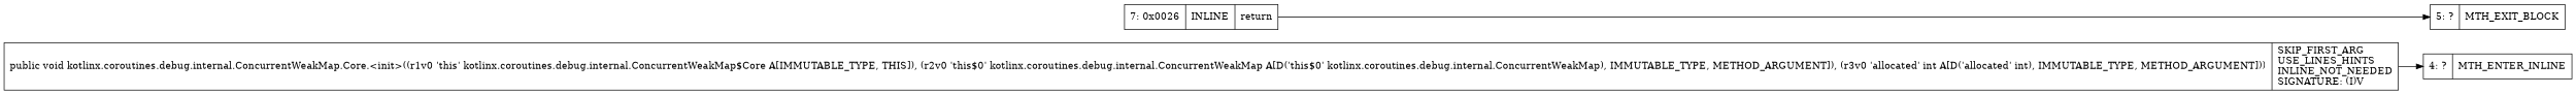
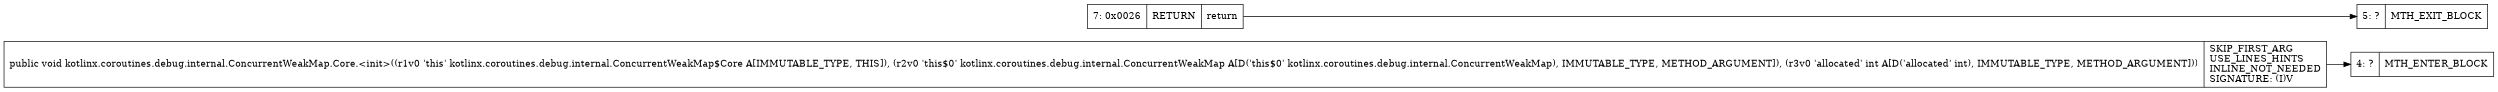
  digraph {
    rankdir=LR
    node [shape=record]
-   n1 [label="{4\:\ ?|MTH_ENTER_INLINE\l}"]
-   n2 [label="{7\:\ 0x0026|INLINE\l|return\l}"]
+   n1 [label="{4\:\ ?|MTH_ENTER_BLOCK\l}"]
+   n2 [label="{7\:\ 0x0026|RETURN\l|return\l}"]
    n3 [label="{5\:\ ?|MTH_EXIT_BLOCK\l}"]
    n4 [label="{public void kotlinx.coroutines.debug.internal.ConcurrentWeakMap.Core.\<init\>((r1v0 'this' kotlinx.coroutines.debug.internal.ConcurrentWeakMap$Core A[IMMUTABLE_TYPE, THIS]), (r2v0 'this$0' kotlinx.coroutines.debug.internal.ConcurrentWeakMap A[D('this$0' kotlinx.coroutines.debug.internal.ConcurrentWeakMap), IMMUTABLE_TYPE, METHOD_ARGUMENT]), (r3v0 'allocated' int A[D('allocated' int), IMMUTABLE_TYPE, METHOD_ARGUMENT]))  | SKIP_FIRST_ARG\lUSE_LINES_HINTS\lINLINE_NOT_NEEDED\lSIGNATURE: (I)V\l}"]
    n2 -> n3
    n4 -> n1
  }
